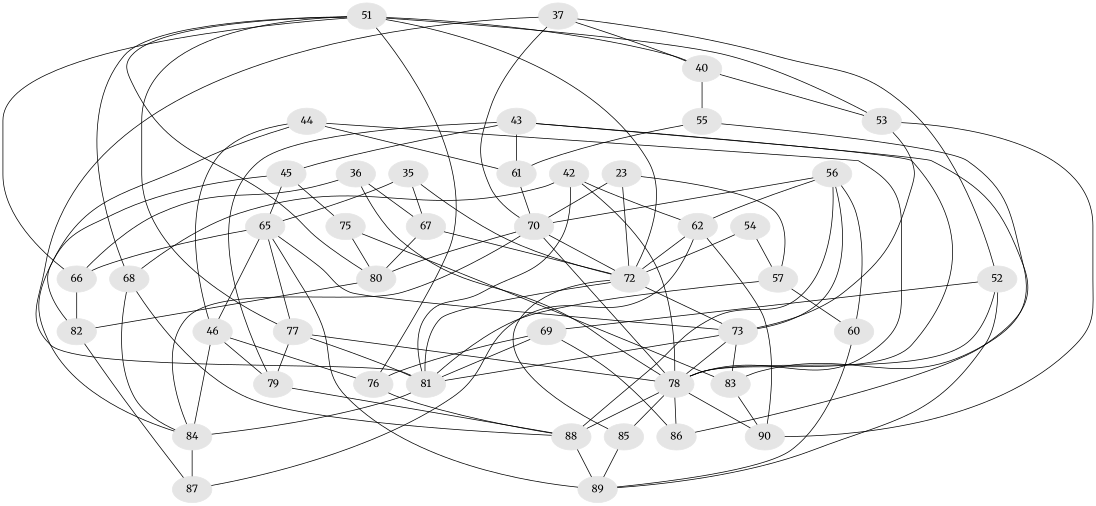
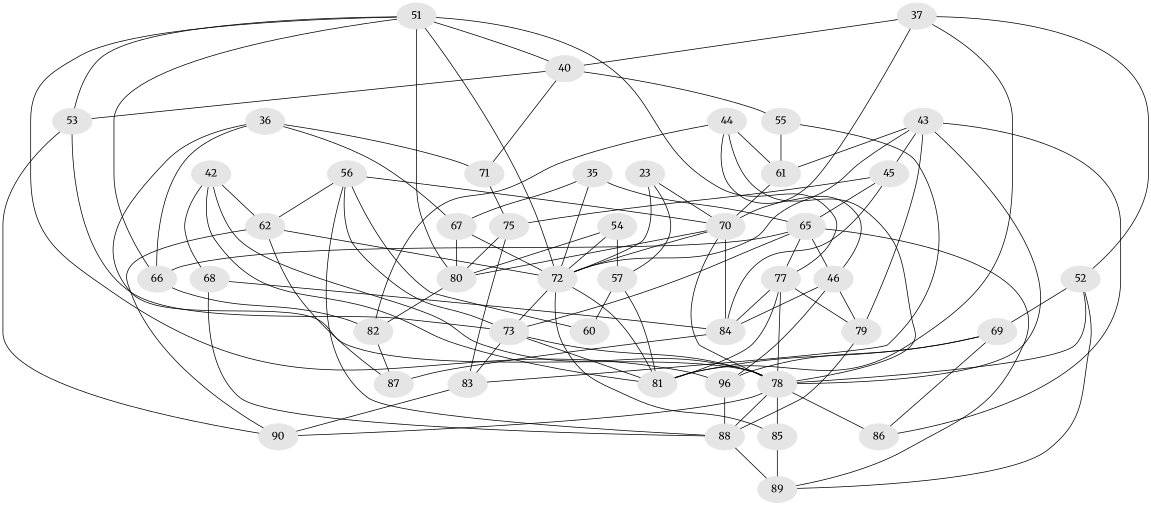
  graph {
    fontname=Merriweather
    node [color=gray90 fontname=Merriweather style=filled]
    edge [fontname=Merriweather]
    23
    57
    70 [super="+48"]
    72 [super="+2+11+64"]
    81 [super="+10+30"]
    60
    78 [super="+59+32"]
    84 [super="+41"]
    80 [super="+28+74"]
    73 [super="+3+16+18"]
    85
    65 [super="+4+33"]
    66
    46 [super="+31"]
    77 [super="+26"]
    89 [super="+38"]
    35
    67 [super="+24"]
    36
+   71
    82
    75 [super="+63"]
    86
    90
    88 [super="+8+39"]
    37
    40
    52
    53
    55
    69
    61
    83
    62 [super="+21"]
    87
    42
    68
    43 [super="+25"]
    45 [super="+6"]
    79 [super="+58"]
-   76 [super="+5"]
+   76 [super="+5" label=96]
    44
    51 [super="+20+49+50"]
    54
    56 [super="+47"]
    23 -- 57
    23 -- 70
    23 -- 72 [weight=2]
    57 -- 81
    57 -- 60
    70 -- 72
    70 -- 78 [weight=2]
    70 -- 84
    70 -- 80 [weight=2]
    72 -- 81
    72 -- 73 [weight=2]
    72 -- 85
-   81 -- 84
-   60 -- 89
+   77 -- 84
    78 -- 85 [weight=2]
    78 -- 86 [weight=2]
    78 -- 90
    78 -- 88 [weight=2]
    84 -- 87 [weight=2]
    80 -- 82
    73 -- 81
    73 -- 78 [weight=3]
    73 -- 83
    85 -- 89
    65 -- 73
    65 -- 66
    65 -- 46
    65 -- 77
    65 -- 89
    66 -- 82
    46 -- 84 [weight=2]
    46 -- 79
    46 -- 76 [weight=2]
    77 -- 81
    77 -- 78
    77 -- 79 [weight=2]
    35 -- 72
    35 -- 65
    35 -- 67 [weight=2]
    67 -- 72
    67 -- 80 [weight=2]
    36 -- 78
    36 -- 66
    36 -- 67
+   36 -- 71
+   71 -- 75 [weight=2]
    82 -- 87
    75 -- 80 [weight=2]
    75 -- 83
    88 -- 89 [weight=2]
    37 -- 70
    37 -- 81
    37 -- 40
    37 -- 52
+   40 -- 71
    40 -- 53
    40 -- 55
    52 -- 78
    52 -- 89
    52 -- 69
    53 -- 73
    53 -- 90
    55 -- 61
    55 -- 83
    69 -- 81
    69 -- 86
    69 -- 76
    61 -- 70
    83 -- 90
    62 -- 72 [weight=2]
    62 -- 90
    62 -- 87
    42 -- 81
    42 -- 78
    42 -- 62
    42 -- 68
    68 -- 84
    68 -- 88
+   43 -- 72
    43 -- 78
    43 -- 86
    43 -- 61
    43 -- 45 [weight=2]
    43 -- 79 [weight=2]
    45 -- 84
    45 -- 65 [weight=2]
    45 -- 75
    79 -- 88
    76 -- 88
    44 -- 78
    44 -- 46
    44 -- 82
    44 -- 61
    51 -- 72 [weight=2]
    51 -- 80 [weight=2]
    51 -- 66
    51 -- 77
    51 -- 40
    51 -- 53
-   51 -- 68
    51 -- 76
    54 -- 57
    54 -- 72 [weight=2]
+   54 -- 80
    56 -- 70
    56 -- 60 [weight=2]
    56 -- 73
    56 -- 88
    56 -- 62
  }
